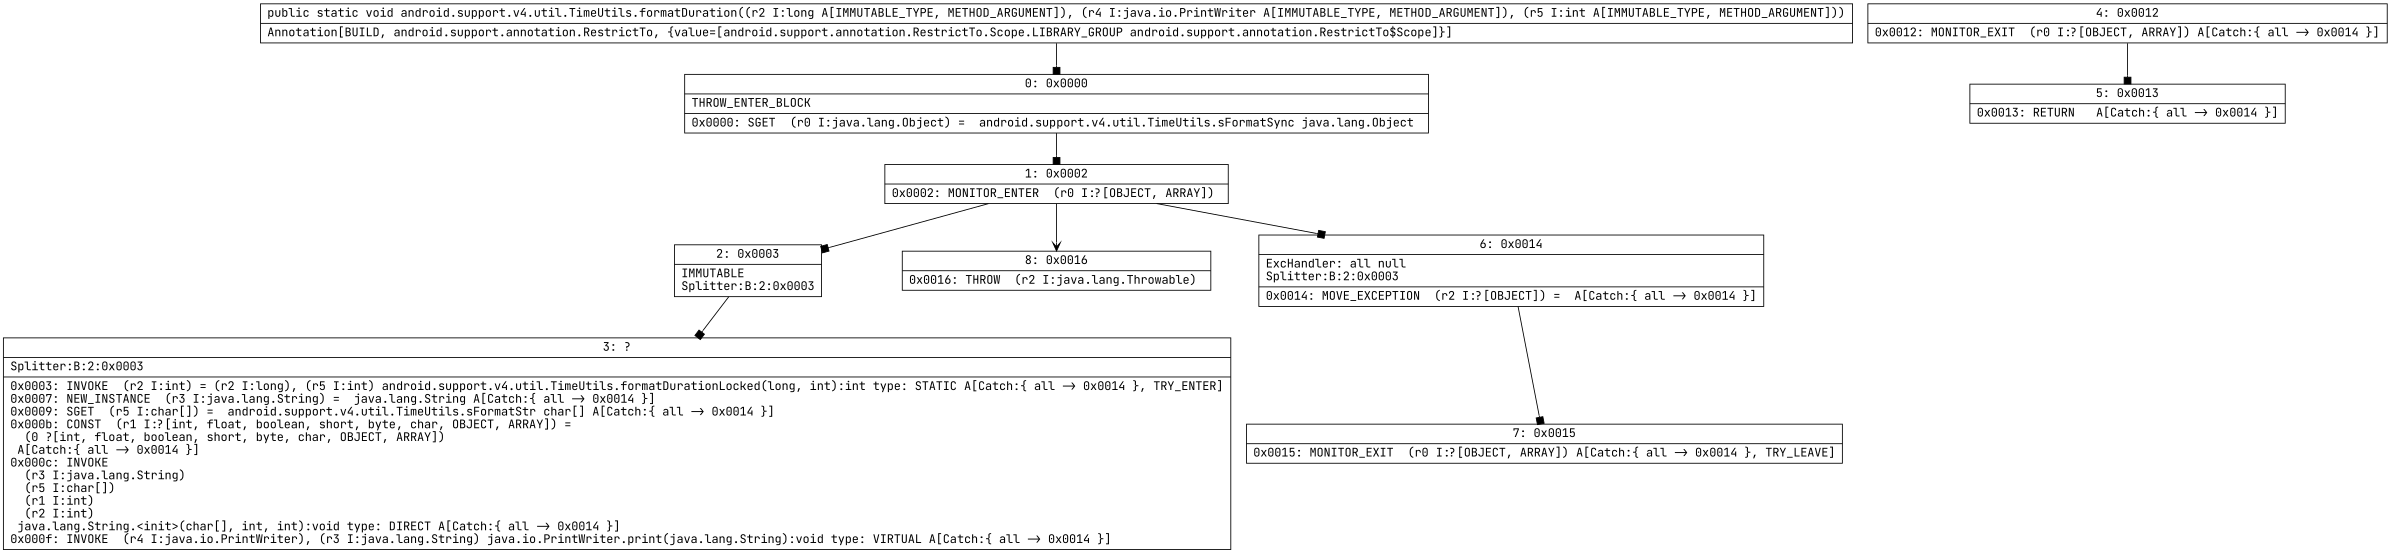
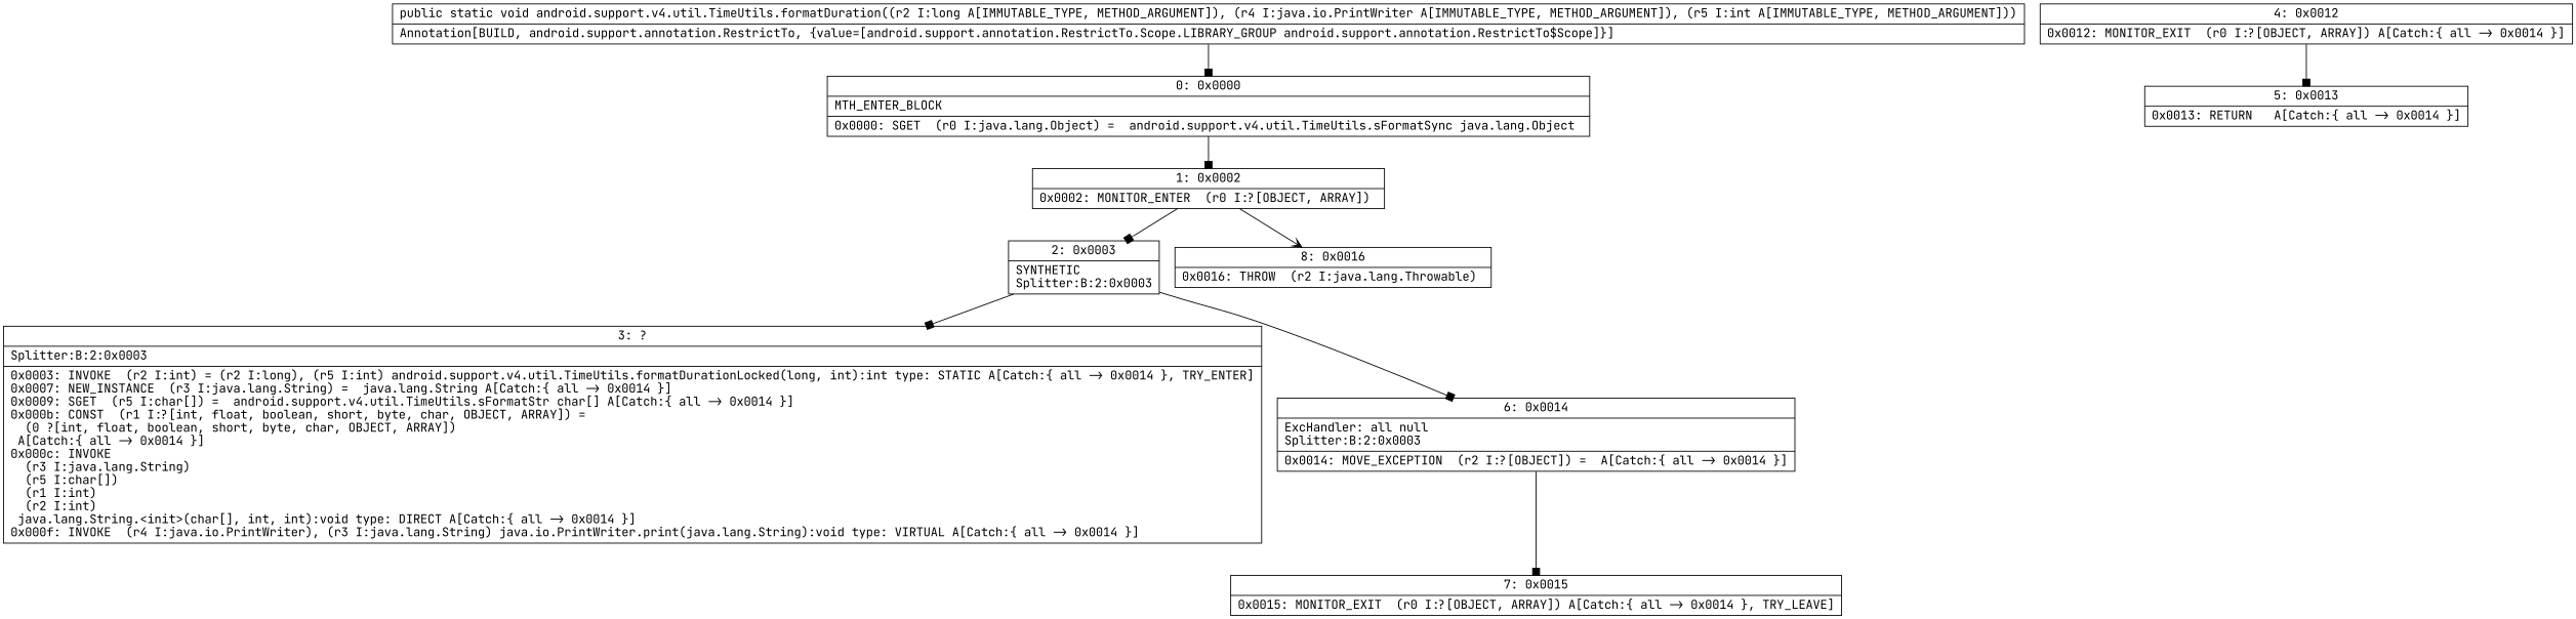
  digraph {
    fontname="JetBrains Mono"
    node [fontname="JetBrains Mono" shape=record]
    edge [arrowhead=box fontname="JetBrains Mono"]
-   n1 [label="{0\:\ 0x0000|THROW_ENTER_BLOCK\l|0x0000: SGET  (r0 I:java.lang.Object) =  android.support.v4.util.TimeUtils.sFormatSync java.lang.Object \l}"]
+   n1 [label="{0\:\ 0x0000|MTH_ENTER_BLOCK\l|0x0000: SGET  (r0 I:java.lang.Object) =  android.support.v4.util.TimeUtils.sFormatSync java.lang.Object \l}"]
    n2 [label="{1\:\ 0x0002|0x0002: MONITOR_ENTER  (r0 I:?[OBJECT, ARRAY]) \l}"]
-   n3 [label="{2\:\ 0x0003|IMMUTABLE\lSplitter:B:2:0x0003\l}"]
+   n3 [label="{2\:\ 0x0003|SYNTHETIC\lSplitter:B:2:0x0003\l}"]
    n4 [label="{8\:\ 0x0016|0x0016: THROW  (r2 I:java.lang.Throwable) \l}"]
    n5 [label="{3\:\ ?|Splitter:B:2:0x0003\l|0x0003: INVOKE  (r2 I:int) = (r2 I:long), (r5 I:int) android.support.v4.util.TimeUtils.formatDurationLocked(long, int):int type: STATIC A[Catch:\{ all \-\> 0x0014 \}, TRY_ENTER]\l0x0007: NEW_INSTANCE  (r3 I:java.lang.String) =  java.lang.String A[Catch:\{ all \-\> 0x0014 \}]\l0x0009: SGET  (r5 I:char[]) =  android.support.v4.util.TimeUtils.sFormatStr char[] A[Catch:\{ all \-\> 0x0014 \}]\l0x000b: CONST  (r1 I:?[int, float, boolean, short, byte, char, OBJECT, ARRAY]) = \l  (0 ?[int, float, boolean, short, byte, char, OBJECT, ARRAY])\l A[Catch:\{ all \-\> 0x0014 \}]\l0x000c: INVOKE  \l  (r3 I:java.lang.String)\l  (r5 I:char[])\l  (r1 I:int)\l  (r2 I:int)\l java.lang.String.\<init\>(char[], int, int):void type: DIRECT A[Catch:\{ all \-\> 0x0014 \}]\l0x000f: INVOKE  (r4 I:java.io.PrintWriter), (r3 I:java.lang.String) java.io.PrintWriter.print(java.lang.String):void type: VIRTUAL A[Catch:\{ all \-\> 0x0014 \}]\l}"]
    n6 [label="{6\:\ 0x0014|ExcHandler: all null\lSplitter:B:2:0x0003\l|0x0014: MOVE_EXCEPTION  (r2 I:?[OBJECT]) =  A[Catch:\{ all \-\> 0x0014 \}]\l}"]
    n7 [label="{7\:\ 0x0015|0x0015: MONITOR_EXIT  (r0 I:?[OBJECT, ARRAY]) A[Catch:\{ all \-\> 0x0014 \}, TRY_LEAVE]\l}"]
    n8 [label="{4\:\ 0x0012|0x0012: MONITOR_EXIT  (r0 I:?[OBJECT, ARRAY]) A[Catch:\{ all \-\> 0x0014 \}]\l}"]
    n9 [label="{5\:\ 0x0013|0x0013: RETURN   A[Catch:\{ all \-\> 0x0014 \}]\l}"]
    n10 [label="{public static void android.support.v4.util.TimeUtils.formatDuration((r2 I:long A[IMMUTABLE_TYPE, METHOD_ARGUMENT]), (r4 I:java.io.PrintWriter A[IMMUTABLE_TYPE, METHOD_ARGUMENT]), (r5 I:int A[IMMUTABLE_TYPE, METHOD_ARGUMENT]))  | Annotation[BUILD, android.support.annotation.RestrictTo, \{value=[android.support.annotation.RestrictTo.Scope.LIBRARY_GROUP android.support.annotation.RestrictTo$Scope]\}]\l}"]
    n1 -> n2
    n2 -> n3
    n2 -> n4 [arrowhead=vee]
    n3 -> n5
-   n2 -> n6
+   n3 -> n6
    n6 -> n7
    n8 -> n9
    n10 -> n1
  }
